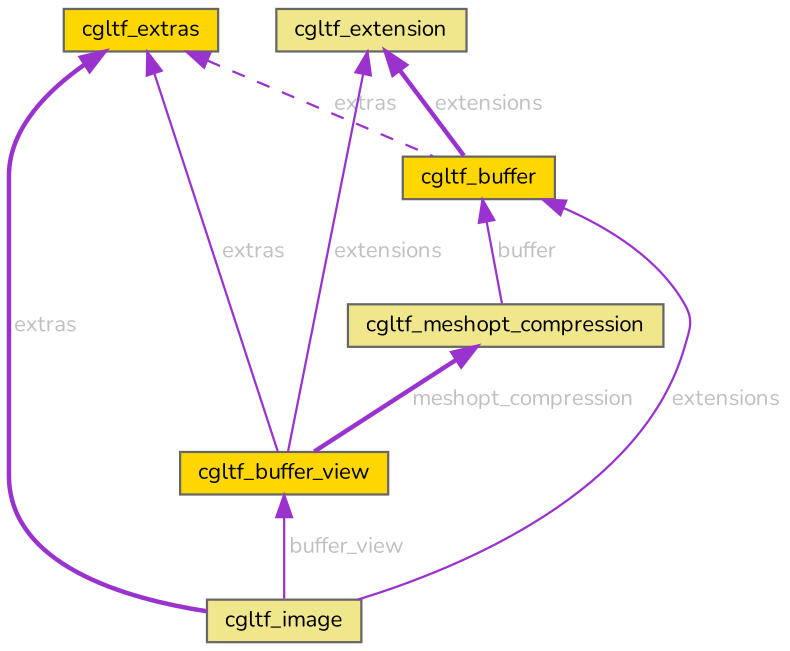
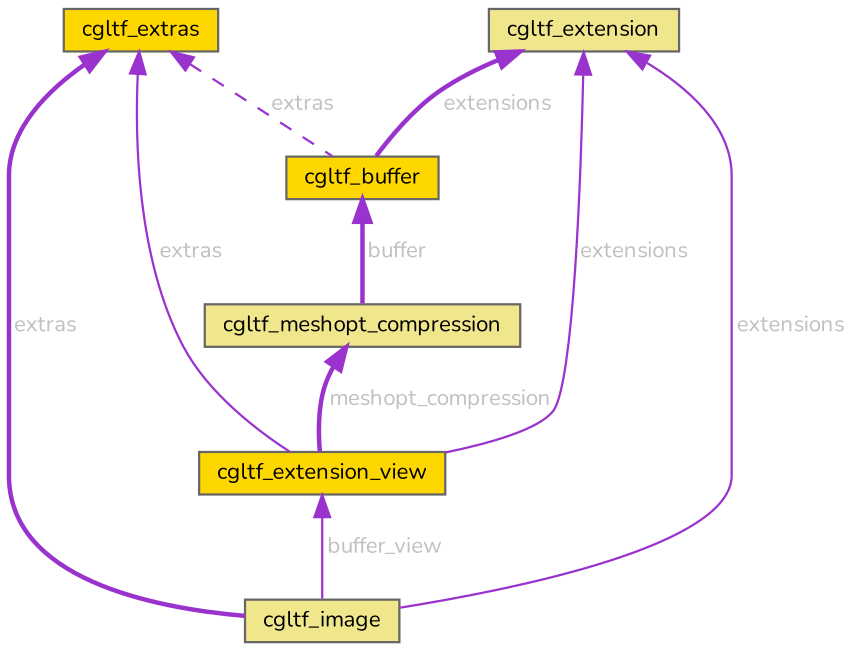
  digraph {
    fontname=Nunito
    node [color=gray40 fillcolor=khaki fontname=Nunito fontsize=10 shape=box style=filled]
    edge [color=darkorchid3 dir=back fontcolor=grey fontname=Nunito fontsize=10 labelfontname=Helvetica labelfontsize=10 style=solid]
    n1 [fontcolor=black height=0.2 label=cgltf_image width=0.4]
-   n2 [fillcolor=gold height=0.2 label=cgltf_buffer_view width=0.4]
+   n2 [fillcolor=gold height=0.2 label=cgltf_extension_view width=0.4]
    n3 [fillcolor=gold height=0.2 label=cgltf_buffer width=0.4]
    n4 [height=0.2 label=cgltf_meshopt_compression width=0.4]
    n5 [fillcolor=gold height=0.2 label=cgltf_extras width=0.4]
    n6 [height=0.2 label=cgltf_extension width=0.4]
    n2 -> n1 [label=" buffer_view"]
-   n3 -> n4 [label=" buffer"]
+   n3 -> n4 [label=" buffer" style=bold]
    n4 -> n2 [label=" meshopt_compression" style=bold]
    n5 -> n1 [label=" extras" style=bold]
    n5 -> n2 [label=" extras"]
    n5 -> n3 [label=" extras" style=dashed]
-   n3 -> n1 [label=" extensions"]
+   n6 -> n1 [label=" extensions"]
    n6 -> n2 [label=" extensions"]
    n6 -> n3 [label=" extensions" style=bold]
  }
